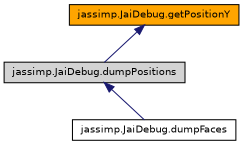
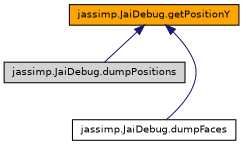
  digraph {
    rankdir=TB
    node [color=black fontname=Helvetica fontsize=10 shape=record style=filled]
    edge [color=midnightblue dir=back fontname=Helvetica fontsize=10 labelfontname=Helvetica labelfontsize=10 style=solid]
    n1 [fillcolor=orange fontcolor=black height=0.2 label="jassimp.JaiDebug.getPositionY" width=0.4]
    n2 [fillcolor=lightgrey height=0.2 label="jassimp.JaiDebug.dumpPositions" width=0.4]
    n3 [fillcolor=white height=0.2 label="jassimp.JaiDebug.dumpFaces" width=0.4]
    n1 -> n2
-   n2 -> n3
+   n1 -> n3
  }
